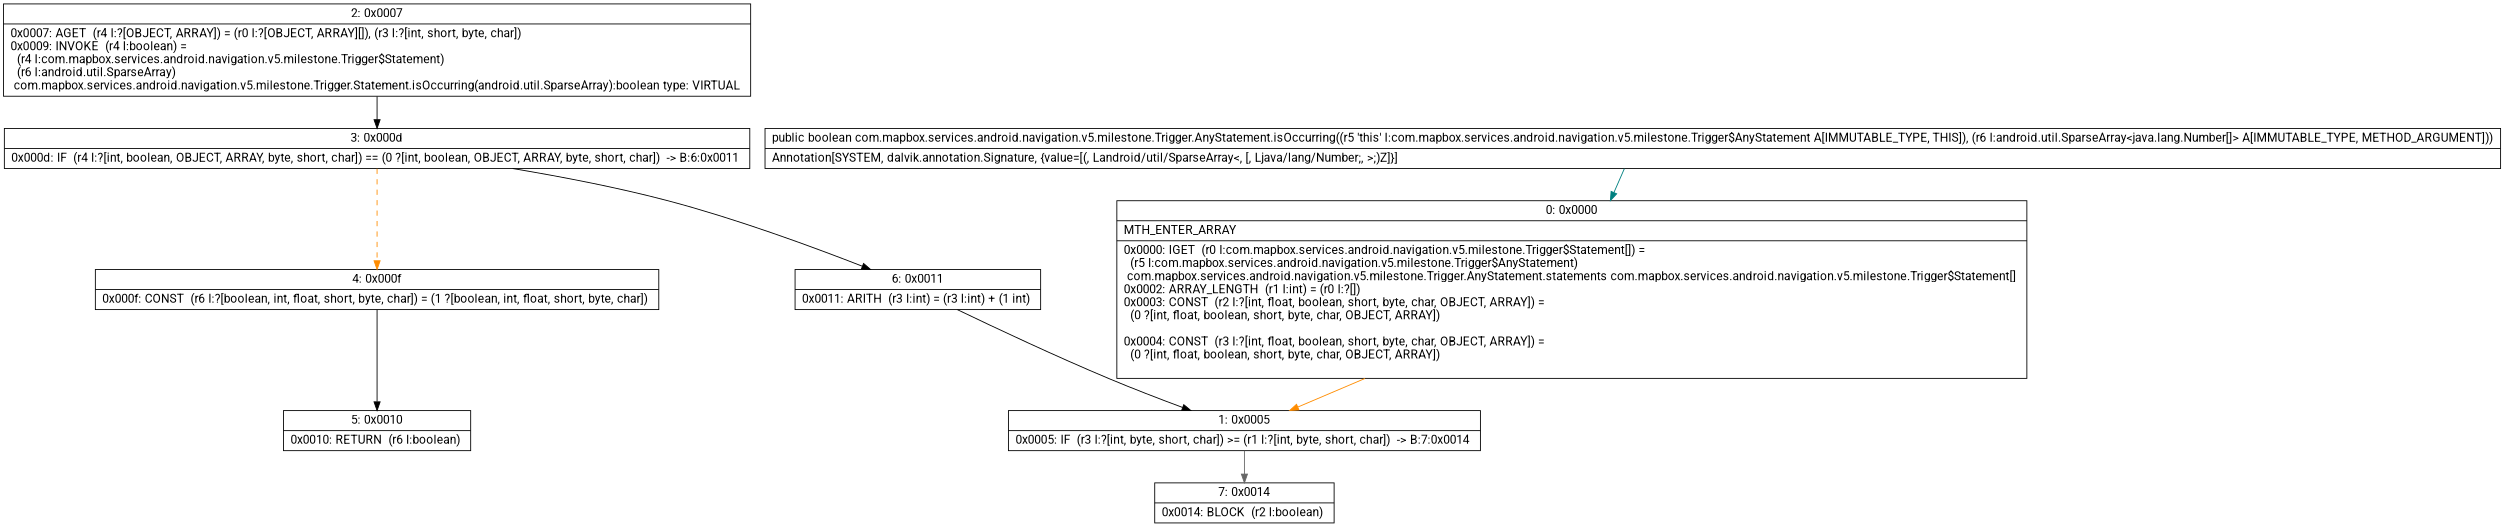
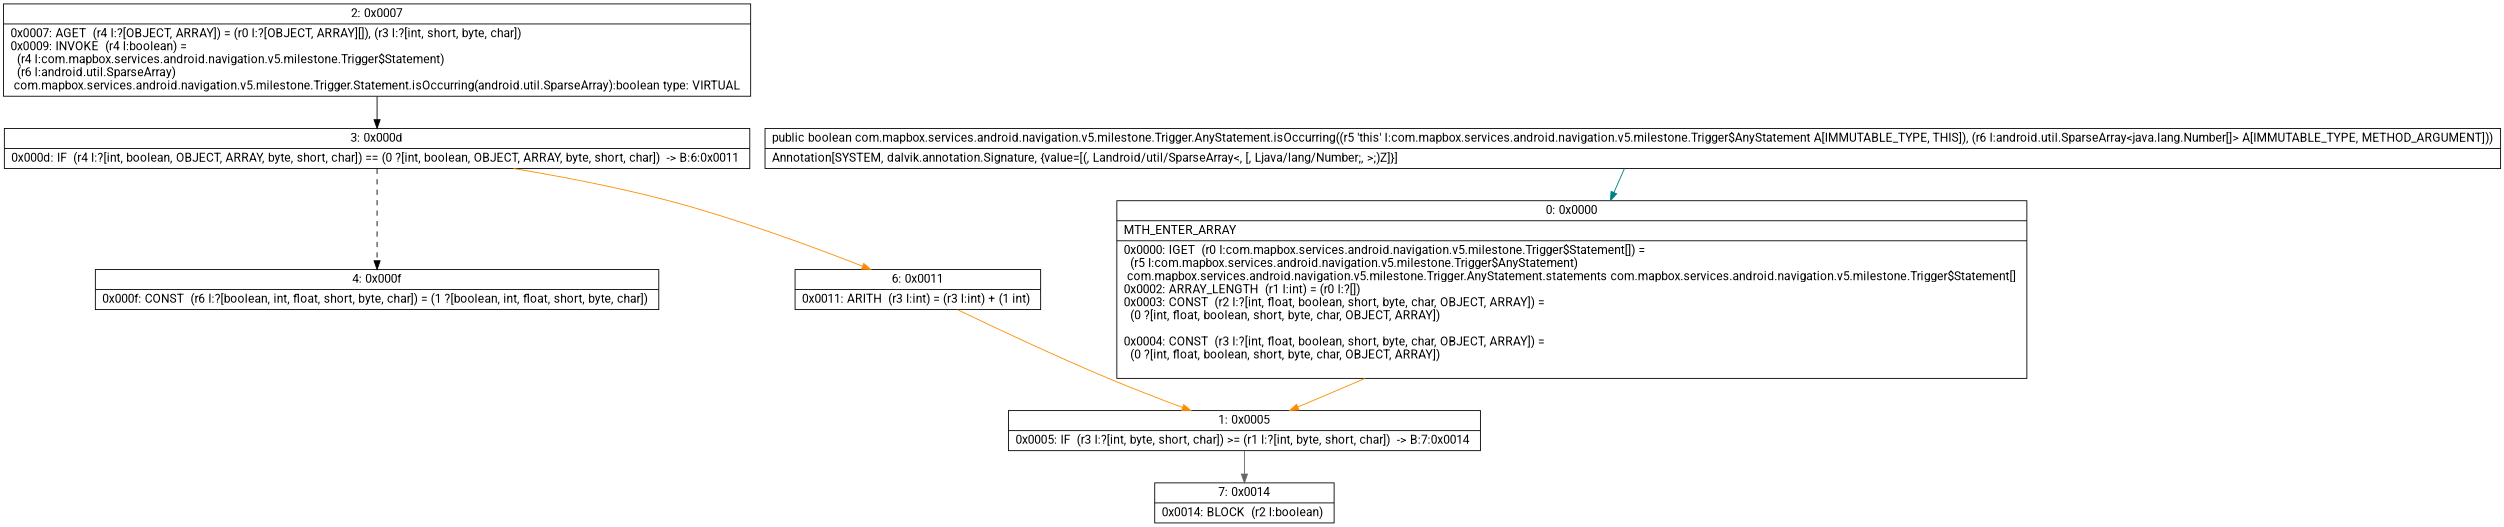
  digraph {
    fontname=Roboto
    node [fontname=Roboto shape=record]
    edge [color=darkorange fontname=Roboto]
    n1 [label="{0\:\ 0x0000|MTH_ENTER_ARRAY\l|0x0000: IGET  (r0 I:com.mapbox.services.android.navigation.v5.milestone.Trigger$Statement[]) = \l  (r5 I:com.mapbox.services.android.navigation.v5.milestone.Trigger$AnyStatement)\l com.mapbox.services.android.navigation.v5.milestone.Trigger.AnyStatement.statements com.mapbox.services.android.navigation.v5.milestone.Trigger$Statement[] \l0x0002: ARRAY_LENGTH  (r1 I:int) = (r0 I:?[]) \l0x0003: CONST  (r2 I:?[int, float, boolean, short, byte, char, OBJECT, ARRAY]) = \l  (0 ?[int, float, boolean, short, byte, char, OBJECT, ARRAY])\l \l0x0004: CONST  (r3 I:?[int, float, boolean, short, byte, char, OBJECT, ARRAY]) = \l  (0 ?[int, float, boolean, short, byte, char, OBJECT, ARRAY])\l \l}"]
    n2 [label="{1\:\ 0x0005|0x0005: IF  (r3 I:?[int, byte, short, char]) \>= (r1 I:?[int, byte, short, char])  \-\> B:7:0x0014 \l}"]
    n3 [label="{7\:\ 0x0014|0x0014: BLOCK  (r2 I:boolean) \l}"]
    n4 [label="{2\:\ 0x0007|0x0007: AGET  (r4 I:?[OBJECT, ARRAY]) = (r0 I:?[OBJECT, ARRAY][]), (r3 I:?[int, short, byte, char]) \l0x0009: INVOKE  (r4 I:boolean) = \l  (r4 I:com.mapbox.services.android.navigation.v5.milestone.Trigger$Statement)\l  (r6 I:android.util.SparseArray)\l com.mapbox.services.android.navigation.v5.milestone.Trigger.Statement.isOccurring(android.util.SparseArray):boolean type: VIRTUAL \l}"]
    n5 [label="{3\:\ 0x000d|0x000d: IF  (r4 I:?[int, boolean, OBJECT, ARRAY, byte, short, char]) == (0 ?[int, boolean, OBJECT, ARRAY, byte, short, char])  \-\> B:6:0x0011 \l}"]
    n6 [label="{4\:\ 0x000f|0x000f: CONST  (r6 I:?[boolean, int, float, short, byte, char]) = (1 ?[boolean, int, float, short, byte, char]) \l}"]
    n7 [label="{6\:\ 0x0011|0x0011: ARITH  (r3 I:int) = (r3 I:int) + (1 int) \l}"]
-   n8 [label="{5\:\ 0x0010|0x0010: RETURN  (r6 I:boolean) \l}"]
    n9 [label="{public boolean com.mapbox.services.android.navigation.v5.milestone.Trigger.AnyStatement.isOccurring((r5 'this' I:com.mapbox.services.android.navigation.v5.milestone.Trigger$AnyStatement A[IMMUTABLE_TYPE, THIS]), (r6 I:android.util.SparseArray\<java.lang.Number[]\> A[IMMUTABLE_TYPE, METHOD_ARGUMENT]))  | Annotation[SYSTEM, dalvik.annotation.Signature, \{value=[(, Landroid\/util\/SparseArray\<, [, Ljava\/lang\/Number;, \>;)Z]\}]\l}"]
    n1 -> n2
    n2 -> n3 [color=gray40]
    n4 -> n5 [color=black]
-   n5 -> n6 [style=dashed]
-   n5 -> n7 [color=black]
-   n6 -> n8 [color=black]
-   n7 -> n2 [color=black]
+   n5 -> n6 [color=black style=dashed]
+   n5 -> n7
+   n7 -> n2
    n9 -> n1 [color=teal]
  }
